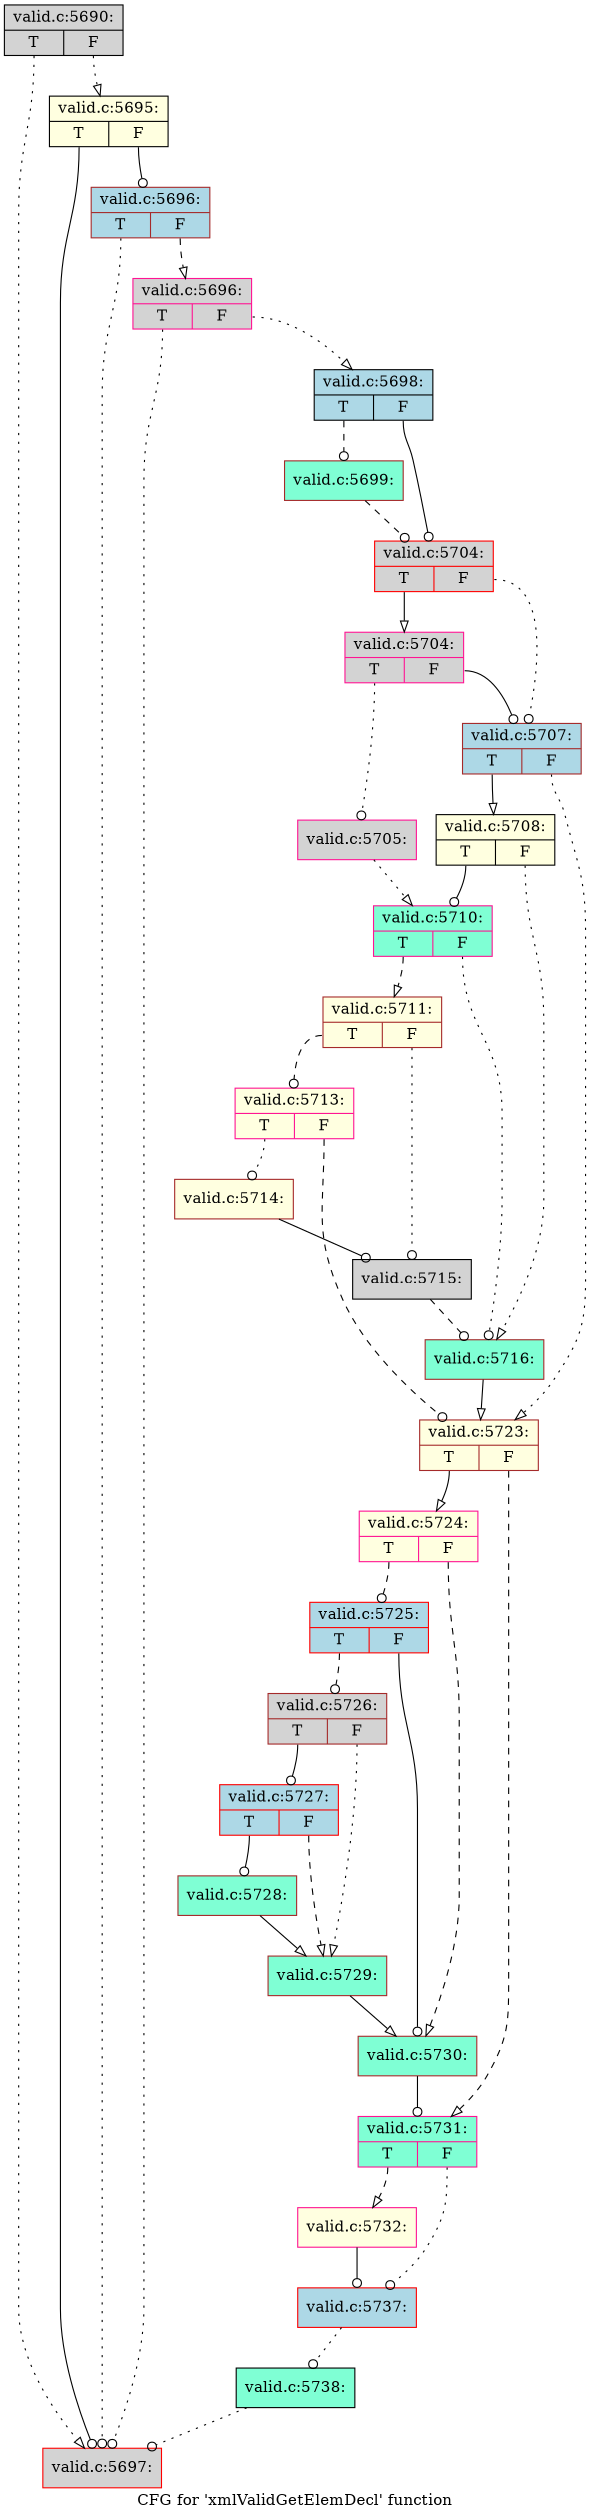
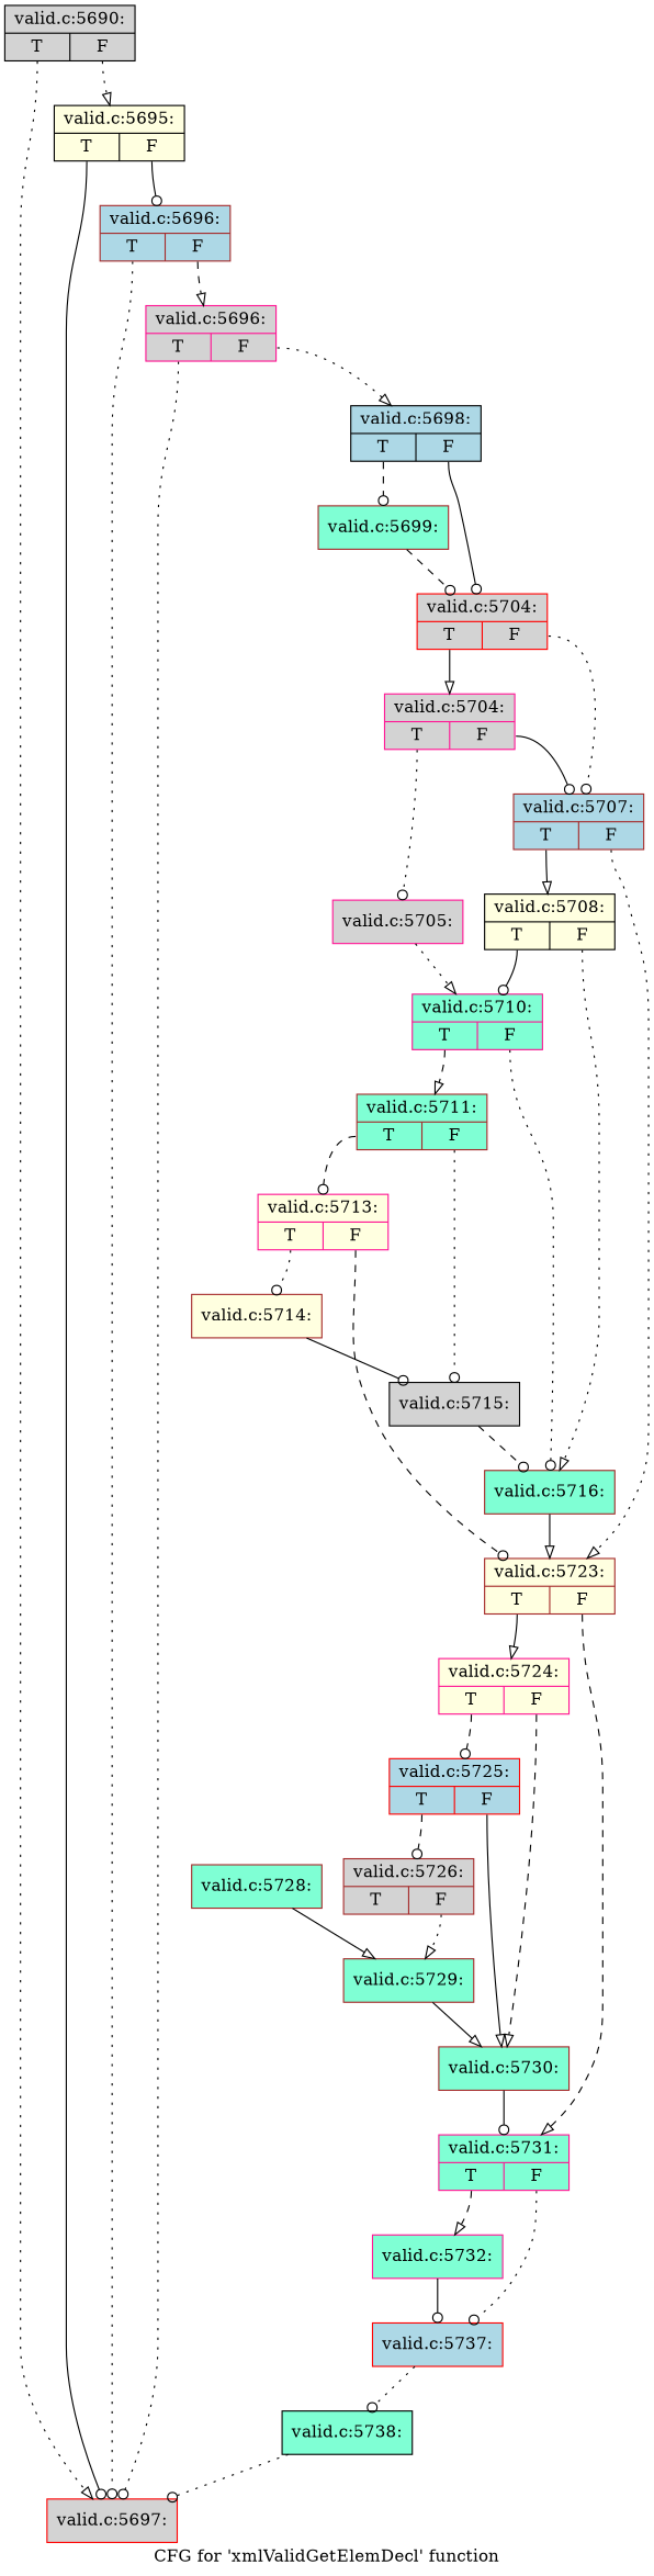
  digraph {
    label="CFG for 'xmlValidGetElemDecl' function"
    node [color=brown fillcolor=aquamarine shape=record style=filled]
    edge [arrowhead=odot style=dotted tailport=s0]
    n1 [color=black fillcolor=lightgrey label="{valid.c:5690:|{<s0>T|<s1>F}}"]
    n2 [color=red fillcolor=lightgrey label="{valid.c:5697:}"]
    n3 [color=black fillcolor=lightyellow label="{valid.c:5695:|{<s0>T|<s1>F}}"]
    n4 [fillcolor=lightblue label="{valid.c:5696:|{<s0>T|<s1>F}}"]
    n5 [color=black label="{valid.c:5738:}"]
    n6 [color=deeppink fillcolor=lightgrey label="{valid.c:5696:|{<s0>T|<s1>F}}"]
    n7 [color=black fillcolor=lightblue label="{valid.c:5698:|{<s0>T|<s1>F}}"]
    n8 [label="{valid.c:5699:}"]
    n9 [color=red fillcolor=lightgrey label="{valid.c:5704:|{<s0>T|<s1>F}}"]
    n10 [color=deeppink fillcolor=lightgrey label="{valid.c:5704:|{<s0>T|<s1>F}}"]
    n11 [fillcolor=lightblue label="{valid.c:5707:|{<s0>T|<s1>F}}"]
    n12 [color=deeppink fillcolor=lightgrey label="{valid.c:5705:}"]
    n13 [color=black fillcolor=lightyellow label="{valid.c:5708:|{<s0>T|<s1>F}}"]
    n14 [fillcolor=lightyellow label="{valid.c:5723:|{<s0>T|<s1>F}}"]
    n15 [color=deeppink label="{valid.c:5710:|{<s0>T|<s1>F}}"]
    n16 [label="{valid.c:5716:}"]
    n17 [color=deeppink fillcolor=lightyellow label="{valid.c:5724:|{<s0>T|<s1>F}}"]
    n18 [color=deeppink label="{valid.c:5731:|{<s0>T|<s1>F}}"]
-   n19 [fillcolor=lightyellow label="{valid.c:5711:|{<s0>T|<s1>F}}"]
+   n19 [label="{valid.c:5711:|{<s0>T|<s1>F}}"]
    n20 [color=red fillcolor=lightblue label="{valid.c:5725:|{<s0>T|<s1>F}}"]
    n21 [label="{valid.c:5730:}"]
-   n22 [color=deeppink fillcolor=lightyellow label="{valid.c:5732:}"]
+   n22 [color=deeppink label="{valid.c:5732:}"]
    n23 [color=red fillcolor=lightblue label="{valid.c:5737:}"]
    n24 [color=deeppink fillcolor=lightyellow label="{valid.c:5713:|{<s0>T|<s1>F}}"]
    n25 [color=black fillcolor=lightgrey label="{valid.c:5715:}"]
    n26 [fillcolor=lightyellow label="{valid.c:5714:}"]
    n27 [fillcolor=lightgrey label="{valid.c:5726:|{<s0>T|<s1>F}}"]
-   n28 [color=red fillcolor=lightblue label="{valid.c:5727:|{<s0>T|<s1>F}}"]
    n29 [label="{valid.c:5729:}"]
    n30 [label="{valid.c:5728:}"]
    n1 -> n2 [arrowhead=onormal]
    n1 -> n3 [arrowhead=onormal tailport=s1]
    n3 -> n2 [style=solid]
    n3 -> n4 [style=solid tailport=s1]
    n4 -> n2
    n4 -> n6 [arrowhead=onormal style=dashed tailport=s1]
    n5 -> n2
    n6 -> n2
    n6 -> n7 [arrowhead=onormal tailport=s1]
    n7 -> n8 [style=dashed]
    n7 -> n9 [style=solid tailport=s1]
    n8 -> n9 [style=dashed]
    n9 -> n10 [arrowhead=onormal style=solid]
    n9 -> n11 [tailport=s1]
    n10 -> n11 [style=solid tailport=s1]
    n10 -> n12
    n11 -> n13 [arrowhead=onormal style=solid]
    n11 -> n14 [arrowhead=onormal tailport=s1]
    n12 -> n15 [arrowhead=onormal]
    n13 -> n15 [style=solid]
    n13 -> n16 [arrowhead=onormal tailport=s1]
    n14 -> n17 [arrowhead=onormal style=solid]
    n14 -> n18 [arrowhead=onormal style=dashed tailport=s1]
    n15 -> n16 [tailport=s1]
    n15 -> n19 [arrowhead=onormal style=dashed]
    n16 -> n14 [arrowhead=onormal style=solid]
    n17 -> n20 [style=dashed]
    n17 -> n21 [arrowhead=onormal style=dashed tailport=s1]
    n18 -> n22 [arrowhead=onormal style=dashed]
    n18 -> n23 [tailport=s1]
    n19 -> n24 [style=dashed]
    n19 -> n25 [tailport=s1]
-   n20 -> n21 [style=solid tailport=s1]
+   n20 -> n21 [arrowhead=onormal style=solid tailport=s1]
    n20 -> n27 [style=dashed]
    n21 -> n18 [style=solid]
    n22 -> n23 [style=solid]
    n23 -> n5
    n24 -> n14 [style=dashed tailport=s1]
    n24 -> n26
    n25 -> n16 [style=dashed]
    n26 -> n25 [style=solid]
-   n27 -> n28 [style=solid]
    n27 -> n29 [arrowhead=onormal tailport=s1]
-   n28 -> n29 [arrowhead=onormal style=dashed tailport=s1]
-   n28 -> n30 [style=solid]
    n29 -> n21 [arrowhead=onormal style=solid]
    n30 -> n29 [arrowhead=onormal style=solid]
  }
